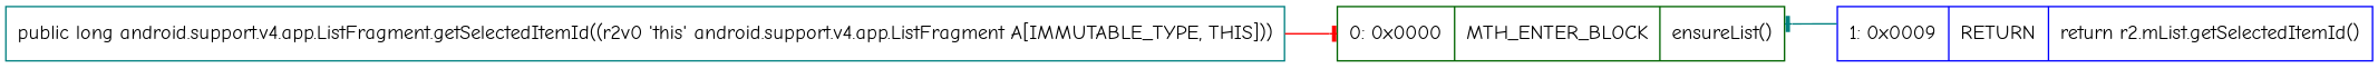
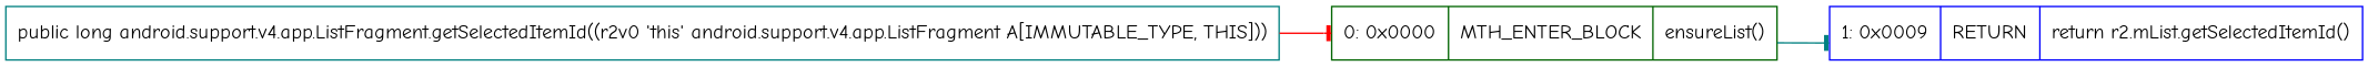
  digraph {
    rankdir=LR
    fontname="Comic Neue"
    node [shape=record fontname="Comic Neue"]
    edge [arrowhead=tee fontname="Comic Neue"]
    n1 [label="{0\:\ 0x0000|MTH_ENTER_BLOCK\l|ensureList()\l}" color=darkgreen]
    n2 [label="{1\:\ 0x0009|RETURN\l|return r2.mList.getSelectedItemId()\l}" color=blue]
    n3 [label="{public long android.support.v4.app.ListFragment.getSelectedItemId((r2v0 'this' android.support.v4.app.ListFragment A[IMMUTABLE_TYPE, THIS])) }" color=teal]
-   n2 -> n1 [color=teal]
+   n1 -> n2 [color=teal]
    n3 -> n1 [color=red]
  }
